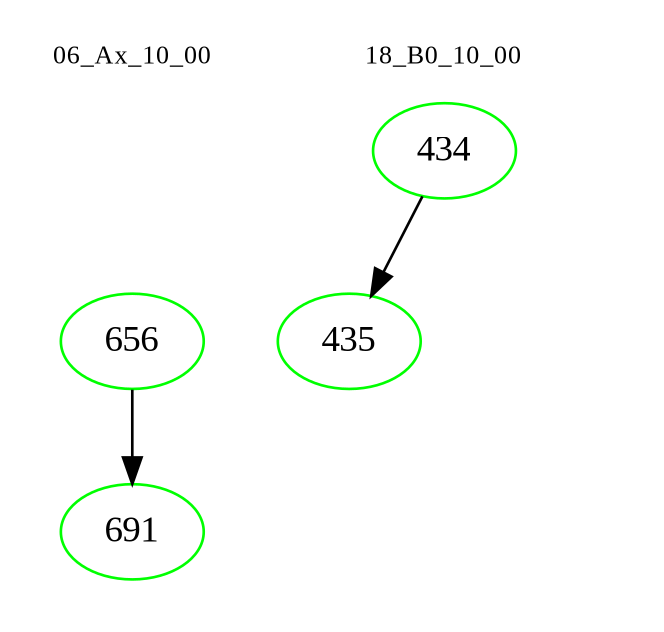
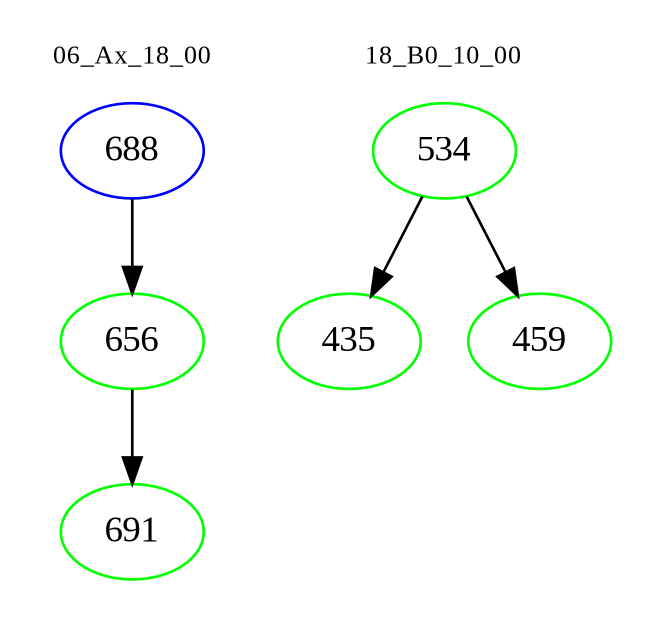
  digraph {
    fontname="Liberation Serif"
    node [color=green fontname="Liberation Serif"]
    edge [color=black fontname="Liberation Serif"]
+   n1 [color=blue label=688]
    n2 [label=656]
    n3 [label=691]
    n4 [label=435]
-   n5 [label=434]
+   n5 [label=534]
+   n6 [label=459]
    subgraph cluster_1 {
      color=white
      fontsize=10
-     label="06_Ax_10_00"
+     label="06_Ax_18_00"
+     n1
      n2
      n3
    }
    subgraph cluster_2 {
      color=white
      fontsize=10
      label="18_B0_10_00"
      n4
      n5
+     n6
    }
+   n1 -> n2
    n2 -> n3
    n5 -> n4
+   n5 -> n6
  }
